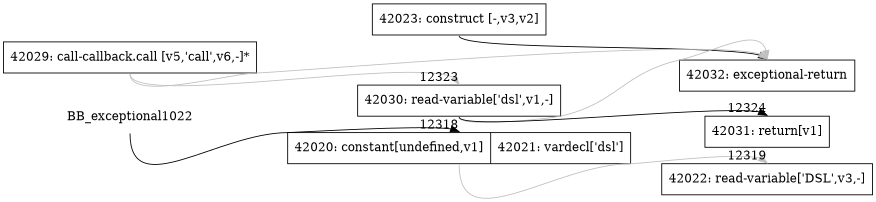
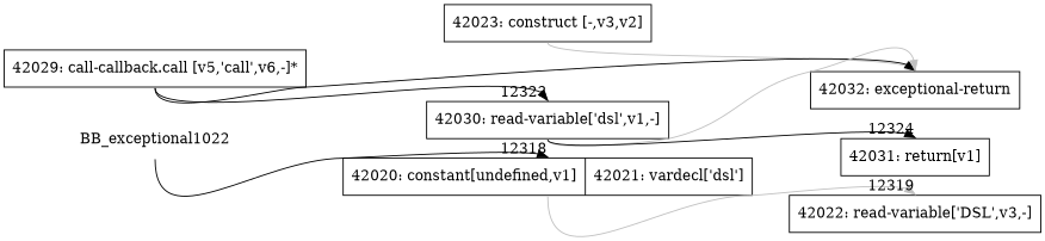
  digraph {
    rankdir=LR
    node [shape=record]
    edge [headport=n tailport=s color=gray]
    n1 [label=BB_exceptional1022 shape=none]
    n2 [label="{42020: constant[undefined,v1]|42021: vardecl['dsl']}"]
    n3 [label="{42022: read-variable['DSL',v3,-]}"]
    n4 [label="{42023: construct [-,v3,v2]}"]
    n5 [label="{42032: exceptional-return}"]
    n6 [label="{42029: call-callback.call [v5,'call',v6,-]*}"]
    n7 [label="{42030: read-variable['dsl',v1,-]}"]
    n8 [label="{42031: return[v1]}"]
    n1 -> n2 [headlabel="    12318" color=""]
    n2 -> n3 [headlabel="      12319"]
-   n4 -> n5 [color=black]
-   n6 -> n5
-   n6 -> n7 [headlabel="      12323"]
+   n4 -> n5
+   n6 -> n5 [color=black]
+   n6 -> n7 [headlabel="      12323" color=""]
    n7 -> n5
    n7 -> n8 [headlabel="      12324" color=""]
  }
